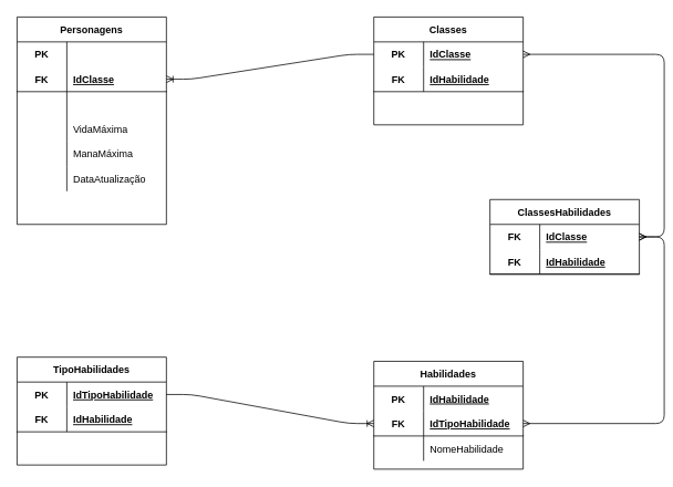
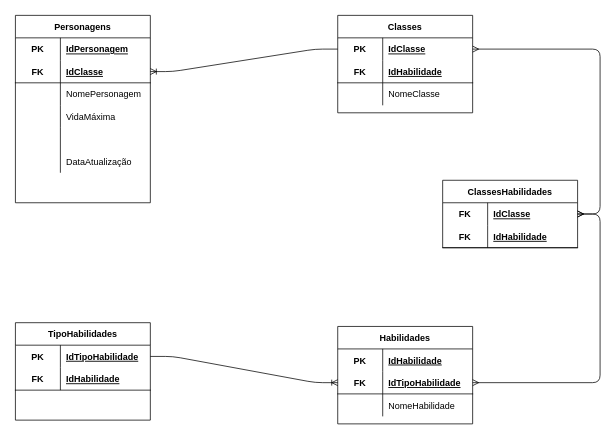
  <mxCell id="0" />
  <mxCell id="1" parent="0" />
  <mxCell id="2" value="Personagens" style="shape=table;startSize=30;container=1;collapsible=1;childLayout=tableLayout;fixedRows=1;rowLines=0;fontStyle=1;align=center;resizeLast=1;" parent="1" vertex="1"><mxGeometry x="20" y="20" width="180" height="250" as="geometry"><mxRectangle x="40" y="40" width="110" height="30" as="alternateBounds" /></mxGeometry></mxCell>
  <mxCell id="3" value="" style="shape=partialRectangle;collapsible=0;dropTarget=0;pointerEvents=0;fillColor=none;top=0;left=0;bottom=0;right=0;points=[[0,0.5],[1,0.5]];portConstraint=eastwest;" parent="2" vertex="1"><mxGeometry y="30" width="180" height="30" as="geometry" /></mxCell>
  <mxCell id="4" value="PK" style="shape=partialRectangle;connectable=0;fillColor=none;top=0;left=0;bottom=0;right=0;fontStyle=1;overflow=hidden;" parent="3" vertex="1"><mxGeometry width="60" height="30" as="geometry" /></mxCell>
+ <mxCell id="5" value="IdPersonagem" style="shape=partialRectangle;connectable=0;fillColor=none;top=0;left=0;bottom=0;right=0;align=left;spacingLeft=6;fontStyle=5;overflow=hidden;" parent="3" vertex="1"><mxGeometry x="60" width="120" height="30" as="geometry" /></mxCell>
  <mxCell id="6" value="" style="shape=partialRectangle;collapsible=0;dropTarget=0;pointerEvents=0;fillColor=none;top=0;left=0;bottom=1;right=0;points=[[0,0.5],[1,0.5]];portConstraint=eastwest;" parent="2" vertex="1"><mxGeometry y="60" width="180" height="30" as="geometry" /></mxCell>
  <mxCell id="7" value="FK" style="shape=partialRectangle;connectable=0;fillColor=none;top=0;left=0;bottom=0;right=0;fontStyle=1;overflow=hidden;" parent="6" vertex="1"><mxGeometry width="60" height="30" as="geometry" /></mxCell>
  <mxCell id="8" value="IdClasse" style="shape=partialRectangle;connectable=0;fillColor=none;top=0;left=0;bottom=0;right=0;align=left;spacingLeft=6;fontStyle=5;overflow=hidden;" parent="6" vertex="1"><mxGeometry x="60" width="120" height="30" as="geometry" /></mxCell>
  <mxCell id="9" value="" style="shape=partialRectangle;collapsible=0;dropTarget=0;pointerEvents=0;fillColor=none;top=0;left=0;bottom=0;right=0;points=[[0,0.5],[1,0.5]];portConstraint=eastwest;" parent="2" vertex="1"><mxGeometry y="90" width="180" height="30" as="geometry" /></mxCell>
  <mxCell id="10" value="" style="shape=partialRectangle;connectable=0;fillColor=none;top=0;left=0;bottom=0;right=0;editable=1;overflow=hidden;" parent="9" vertex="1"><mxGeometry width="60" height="30" as="geometry" /></mxCell>
+ <mxCell id="11" value="NomePersonagem" style="shape=partialRectangle;connectable=0;fillColor=none;top=0;left=0;bottom=0;right=0;align=left;spacingLeft=6;overflow=hidden;" parent="9" vertex="1"><mxGeometry x="60" width="120" height="30" as="geometry" /></mxCell>
  <mxCell id="12" value="" style="shape=partialRectangle;collapsible=0;dropTarget=0;pointerEvents=0;fillColor=none;top=0;left=0;bottom=0;right=0;points=[[0,0.5],[1,0.5]];portConstraint=eastwest;" parent="2" vertex="1"><mxGeometry y="120" width="180" height="30" as="geometry" /></mxCell>
  <mxCell id="13" value="" style="shape=partialRectangle;connectable=0;fillColor=none;top=0;left=0;bottom=0;right=0;editable=1;overflow=hidden;" parent="12" vertex="1"><mxGeometry width="60" height="30" as="geometry" /></mxCell>
  <mxCell id="14" value="VidaMáxima" style="shape=partialRectangle;connectable=0;fillColor=none;top=0;left=0;bottom=0;right=0;align=left;spacingLeft=6;overflow=hidden;" parent="12" vertex="1"><mxGeometry x="60" width="120" height="30" as="geometry" /></mxCell>
  <mxCell id="15" style="shape=partialRectangle;collapsible=0;dropTarget=0;pointerEvents=0;fillColor=none;top=0;left=0;bottom=0;right=0;points=[[0,0.5],[1,0.5]];portConstraint=eastwest;" parent="2" vertex="1"><mxGeometry y="150" width="180" height="30" as="geometry" /></mxCell>
  <mxCell id="16" style="shape=partialRectangle;connectable=0;fillColor=none;top=0;left=0;bottom=0;right=0;editable=1;overflow=hidden;" parent="15" vertex="1"><mxGeometry width="60" height="30" as="geometry" /></mxCell>
- <mxCell id="17" value="ManaMáxima" style="shape=partialRectangle;connectable=0;fillColor=none;top=0;left=0;bottom=0;right=0;align=left;spacingLeft=6;overflow=hidden;" parent="15" vertex="1"><mxGeometry x="60" width="120" height="30" as="geometry" /></mxCell>
  <mxCell id="18" style="shape=partialRectangle;collapsible=0;dropTarget=0;pointerEvents=0;fillColor=none;top=0;left=0;bottom=0;right=0;points=[[0,0.5],[1,0.5]];portConstraint=eastwest;" parent="2" vertex="1"><mxGeometry y="180" width="180" height="30" as="geometry" /></mxCell>
  <mxCell id="19" style="shape=partialRectangle;connectable=0;fillColor=none;top=0;left=0;bottom=0;right=0;editable=1;overflow=hidden;" parent="18" vertex="1"><mxGeometry width="60" height="30" as="geometry" /></mxCell>
  <mxCell id="20" value="DataAtualização" style="shape=partialRectangle;connectable=0;fillColor=none;top=0;left=0;bottom=0;right=0;align=left;spacingLeft=6;overflow=hidden;" parent="18" vertex="1"><mxGeometry x="60" width="120" height="30" as="geometry" /></mxCell>
  <mxCell id="21" style="shape=partialRectangle;collapsible=0;dropTarget=0;pointerEvents=0;fillColor=none;top=0;left=0;bottom=0;right=0;points=[[0,0.5],[1,0.5]];portConstraint=eastwest;" parent="2" vertex="1"><mxGeometry y="210" width="180" height="30" as="geometry" /></mxCell>
  <mxCell id="22" style="shape=partialRectangle;connectable=0;fillColor=none;top=0;left=0;bottom=0;right=0;editable=1;overflow=hidden;" parent="21" vertex="1"><mxGeometry width="60" height="30" as="geometry" /></mxCell>
  <mxCell id="23" value="Classes" style="shape=table;startSize=30;container=1;collapsible=1;childLayout=tableLayout;fixedRows=1;rowLines=0;fontStyle=1;align=center;resizeLast=1;" parent="1" vertex="1"><mxGeometry x="450" y="20" width="180" height="130" as="geometry" /></mxCell>
  <mxCell id="24" value="" style="shape=partialRectangle;collapsible=0;dropTarget=0;pointerEvents=0;fillColor=none;top=0;left=0;bottom=0;right=0;points=[[0,0.5],[1,0.5]];portConstraint=eastwest;" parent="23" vertex="1"><mxGeometry y="30" width="180" height="30" as="geometry" /></mxCell>
  <mxCell id="25" value="PK" style="shape=partialRectangle;connectable=0;fillColor=none;top=0;left=0;bottom=0;right=0;fontStyle=1;overflow=hidden;" parent="24" vertex="1"><mxGeometry width="60" height="30" as="geometry" /></mxCell>
  <mxCell id="26" value="IdClasse" style="shape=partialRectangle;connectable=0;fillColor=none;top=0;left=0;bottom=0;right=0;align=left;spacingLeft=6;fontStyle=5;overflow=hidden;" parent="24" vertex="1"><mxGeometry x="60" width="120" height="30" as="geometry" /></mxCell>
  <mxCell id="27" value="" style="shape=partialRectangle;collapsible=0;dropTarget=0;pointerEvents=0;fillColor=none;top=0;left=0;bottom=1;right=0;points=[[0,0.5],[1,0.5]];portConstraint=eastwest;" parent="23" vertex="1"><mxGeometry y="60" width="180" height="30" as="geometry" /></mxCell>
  <mxCell id="28" value="FK" style="shape=partialRectangle;connectable=0;fillColor=none;top=0;left=0;bottom=0;right=0;fontStyle=1;overflow=hidden;" parent="27" vertex="1"><mxGeometry width="60" height="30" as="geometry" /></mxCell>
  <mxCell id="29" value="IdHabilidade" style="shape=partialRectangle;connectable=0;fillColor=none;top=0;left=0;bottom=0;right=0;align=left;spacingLeft=6;fontStyle=5;overflow=hidden;" parent="27" vertex="1"><mxGeometry x="60" width="120" height="30" as="geometry" /></mxCell>
  <mxCell id="30" value="" style="shape=partialRectangle;collapsible=0;dropTarget=0;pointerEvents=0;fillColor=none;top=0;left=0;bottom=0;right=0;points=[[0,0.5],[1,0.5]];portConstraint=eastwest;" parent="23" vertex="1"><mxGeometry y="90" width="180" height="30" as="geometry" /></mxCell>
  <mxCell id="31" value="" style="shape=partialRectangle;connectable=0;fillColor=none;top=0;left=0;bottom=0;right=0;editable=1;overflow=hidden;" parent="30" vertex="1"><mxGeometry width="60" height="30" as="geometry" /></mxCell>
+ <mxCell id="32" value="NomeClasse" style="shape=partialRectangle;connectable=0;fillColor=none;top=0;left=0;bottom=0;right=0;align=left;spacingLeft=6;overflow=hidden;" parent="30" vertex="1"><mxGeometry x="60" width="120" height="30" as="geometry" /></mxCell>
  <mxCell id="33" value="Habilidades" style="shape=table;startSize=30;container=1;collapsible=1;childLayout=tableLayout;fixedRows=1;rowLines=0;fontStyle=1;align=center;resizeLast=1;" parent="1" vertex="1"><mxGeometry x="450" y="435" width="180" height="130" as="geometry" /></mxCell>
  <mxCell id="34" value="" style="shape=partialRectangle;collapsible=0;dropTarget=0;pointerEvents=0;fillColor=none;top=0;left=0;bottom=0;right=0;points=[[0,0.5],[1,0.5]];portConstraint=eastwest;" parent="33" vertex="1"><mxGeometry y="30" width="180" height="30" as="geometry" /></mxCell>
  <mxCell id="35" value="PK" style="shape=partialRectangle;connectable=0;fillColor=none;top=0;left=0;bottom=0;right=0;fontStyle=1;overflow=hidden;" parent="34" vertex="1"><mxGeometry width="60" height="30" as="geometry" /></mxCell>
  <mxCell id="36" value="IdHabilidade" style="shape=partialRectangle;connectable=0;fillColor=none;top=0;left=0;bottom=0;right=0;align=left;spacingLeft=6;fontStyle=5;overflow=hidden;" parent="34" vertex="1"><mxGeometry x="60" width="120" height="30" as="geometry" /></mxCell>
  <mxCell id="37" value="" style="shape=partialRectangle;collapsible=0;dropTarget=0;pointerEvents=0;fillColor=none;top=0;left=0;bottom=1;right=0;points=[[0,0.5],[1,0.5]];portConstraint=eastwest;" parent="33" vertex="1"><mxGeometry y="60" width="180" height="30" as="geometry" /></mxCell>
  <mxCell id="38" value="FK" style="shape=partialRectangle;connectable=0;fillColor=none;top=0;left=0;bottom=0;right=0;fontStyle=1;overflow=hidden;" parent="37" vertex="1"><mxGeometry width="60" height="30" as="geometry" /></mxCell>
  <mxCell id="39" value="IdTipoHabilidade" style="shape=partialRectangle;connectable=0;fillColor=none;top=0;left=0;bottom=0;right=0;align=left;spacingLeft=6;fontStyle=5;overflow=hidden;" parent="37" vertex="1"><mxGeometry x="60" width="120" height="30" as="geometry" /></mxCell>
  <mxCell id="40" value="" style="shape=partialRectangle;collapsible=0;dropTarget=0;pointerEvents=0;fillColor=none;top=0;left=0;bottom=0;right=0;points=[[0,0.5],[1,0.5]];portConstraint=eastwest;" parent="33" vertex="1"><mxGeometry y="90" width="180" height="30" as="geometry" /></mxCell>
  <mxCell id="41" value="" style="shape=partialRectangle;connectable=0;fillColor=none;top=0;left=0;bottom=0;right=0;editable=1;overflow=hidden;" parent="40" vertex="1"><mxGeometry width="60" height="30" as="geometry" /></mxCell>
  <mxCell id="42" value="NomeHabilidade" style="shape=partialRectangle;connectable=0;fillColor=none;top=0;left=0;bottom=0;right=0;align=left;spacingLeft=6;overflow=hidden;" parent="40" vertex="1"><mxGeometry x="60" width="120" height="30" as="geometry" /></mxCell>
  <mxCell id="43" value="TipoHabilidades" style="shape=table;startSize=30;container=1;collapsible=1;childLayout=tableLayout;fixedRows=1;rowLines=0;fontStyle=1;align=center;resizeLast=1;" parent="1" vertex="1"><mxGeometry x="20" y="430" width="180" height="130" as="geometry" /></mxCell>
  <mxCell id="44" value="" style="shape=partialRectangle;collapsible=0;dropTarget=0;pointerEvents=0;fillColor=none;top=0;left=0;bottom=0;right=0;points=[[0,0.5],[1,0.5]];portConstraint=eastwest;" parent="43" vertex="1"><mxGeometry y="30" width="180" height="30" as="geometry" /></mxCell>
  <mxCell id="45" value="PK" style="shape=partialRectangle;connectable=0;fillColor=none;top=0;left=0;bottom=0;right=0;fontStyle=1;overflow=hidden;" parent="44" vertex="1"><mxGeometry width="60" height="30" as="geometry" /></mxCell>
  <mxCell id="46" value="IdTipoHabilidade" style="shape=partialRectangle;connectable=0;fillColor=none;top=0;left=0;bottom=0;right=0;align=left;spacingLeft=6;fontStyle=5;overflow=hidden;" parent="44" vertex="1"><mxGeometry x="60" width="120" height="30" as="geometry" /></mxCell>
  <mxCell id="47" value="" style="shape=partialRectangle;collapsible=0;dropTarget=0;pointerEvents=0;fillColor=none;top=0;left=0;bottom=1;right=0;points=[[0,0.5],[1,0.5]];portConstraint=eastwest;" parent="43" vertex="1"><mxGeometry y="60" width="180" height="30" as="geometry" /></mxCell>
  <mxCell id="48" value="FK" style="shape=partialRectangle;connectable=0;fillColor=none;top=0;left=0;bottom=0;right=0;fontStyle=1;overflow=hidden;" parent="47" vertex="1"><mxGeometry width="60" height="30" as="geometry" /></mxCell>
  <mxCell id="49" value="IdHabilidade" style="shape=partialRectangle;connectable=0;fillColor=none;top=0;left=0;bottom=0;right=0;align=left;spacingLeft=6;fontStyle=5;overflow=hidden;" parent="47" vertex="1"><mxGeometry x="60" width="120" height="30" as="geometry" /></mxCell>
  <mxCell id="50" value="" style="shape=partialRectangle;collapsible=0;dropTarget=0;pointerEvents=0;fillColor=none;top=0;left=0;bottom=0;right=0;points=[[0,0.5],[1,0.5]];portConstraint=eastwest;" parent="43" vertex="1"><mxGeometry y="90" width="180" height="30" as="geometry" /></mxCell>
  <mxCell id="51" value="" style="shape=partialRectangle;connectable=0;fillColor=none;top=0;left=0;bottom=0;right=0;editable=1;overflow=hidden;" parent="50" vertex="1"><mxGeometry width="60" height="30" as="geometry" /></mxCell>
  <mxCell id="52" value="" style="edgeStyle=entityRelationEdgeStyle;fontSize=12;html=1;endArrow=ERoneToMany;exitX=0;exitY=0.5;exitDx=0;exitDy=0;entryX=1;entryY=0.5;entryDx=0;entryDy=0;" parent="1" source="24" target="6" edge="1"><mxGeometry width="100" height="100" relative="1" as="geometry"><mxPoint x="230" y="160" as="sourcePoint" /><mxPoint x="330" y="60" as="targetPoint" /></mxGeometry></mxCell>
  <mxCell id="53" value="" style="edgeStyle=entityRelationEdgeStyle;fontSize=12;html=1;endArrow=ERoneToMany;exitX=1;exitY=0.5;exitDx=0;exitDy=0;entryX=0;entryY=0.5;entryDx=0;entryDy=0;" edge="1" parent="1" source="44" target="37"><mxGeometry width="100" height="100" relative="1" as="geometry"><mxPoint x="250" y="535" as="sourcePoint" /><mxPoint x="350" y="435" as="targetPoint" /></mxGeometry></mxCell>
  <mxCell id="54" value="ClassesHabilidades" style="shape=table;startSize=30;container=1;collapsible=1;childLayout=tableLayout;fixedRows=1;rowLines=0;fontStyle=1;align=center;resizeLast=1;" vertex="1" parent="1"><mxGeometry x="590" y="240" width="180" height="90" as="geometry" /></mxCell>
  <mxCell id="55" value="" style="shape=partialRectangle;collapsible=0;dropTarget=0;pointerEvents=0;fillColor=none;top=0;left=0;bottom=0;right=0;points=[[0,0.5],[1,0.5]];portConstraint=eastwest;" vertex="1" parent="54"><mxGeometry y="30" width="180" height="30" as="geometry" /></mxCell>
  <mxCell id="56" value="FK" style="shape=partialRectangle;connectable=0;fillColor=none;top=0;left=0;bottom=0;right=0;fontStyle=1;overflow=hidden;" vertex="1" parent="55"><mxGeometry width="60" height="30" as="geometry" /></mxCell>
  <mxCell id="57" value="IdClasse" style="shape=partialRectangle;connectable=0;fillColor=none;top=0;left=0;bottom=0;right=0;align=left;spacingLeft=6;fontStyle=5;overflow=hidden;" vertex="1" parent="55"><mxGeometry x="60" width="120" height="30" as="geometry" /></mxCell>
  <mxCell id="58" value="" style="shape=partialRectangle;collapsible=0;dropTarget=0;pointerEvents=0;fillColor=none;top=0;left=0;bottom=1;right=0;points=[[0,0.5],[1,0.5]];portConstraint=eastwest;" vertex="1" parent="54"><mxGeometry y="60" width="180" height="30" as="geometry" /></mxCell>
  <mxCell id="59" value="FK" style="shape=partialRectangle;connectable=0;fillColor=none;top=0;left=0;bottom=0;right=0;fontStyle=1;overflow=hidden;" vertex="1" parent="58"><mxGeometry width="60" height="30" as="geometry" /></mxCell>
  <mxCell id="60" value="IdHabilidade" style="shape=partialRectangle;connectable=0;fillColor=none;top=0;left=0;bottom=0;right=0;align=left;spacingLeft=6;fontStyle=5;overflow=hidden;" vertex="1" parent="58"><mxGeometry x="60" width="120" height="30" as="geometry" /></mxCell>
  <mxCell id="61" value="" style="edgeStyle=entityRelationEdgeStyle;fontSize=12;html=1;endArrow=ERmany;startArrow=ERmany;entryX=1;entryY=0.5;entryDx=0;entryDy=0;" edge="1" parent="1" target="24"><mxGeometry width="100" height="100" relative="1" as="geometry"><mxPoint x="770" y="285" as="sourcePoint" /><mxPoint x="770" y="120" as="targetPoint" /></mxGeometry></mxCell>
  <mxCell id="62" value="" style="edgeStyle=entityRelationEdgeStyle;fontSize=12;html=1;endArrow=ERmany;startArrow=ERmany;" edge="1" parent="1" source="37" target="55"><mxGeometry width="100" height="100" relative="1" as="geometry"><mxPoint x="670" y="510" as="sourcePoint" /><mxPoint x="770" y="410" as="targetPoint" /></mxGeometry></mxCell>
